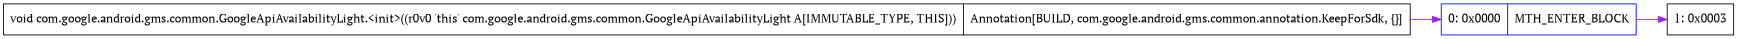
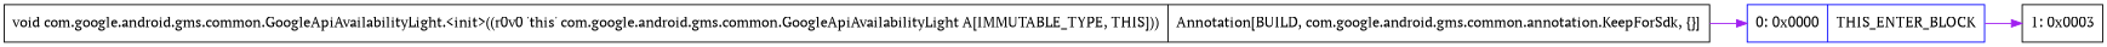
  digraph {
    rankdir=LR
    fontname="PT Serif"
    node [color=black shape=record fontname="PT Serif"]
    edge [color=purple style=solid fontname="PT Serif"]
-   n1 [color=blue label="{0\:\ 0x0000|MTH_ENTER_BLOCK\l}"]
+   n1 [color=blue label="{0\:\ 0x0000|THIS_ENTER_BLOCK\l}"]
    n2 [label="{1\:\ 0x0003}"]
    n3 [label="{void com.google.android.gms.common.GoogleApiAvailabilityLight.\<init\>((r0v0 'this' com.google.android.gms.common.GoogleApiAvailabilityLight A[IMMUTABLE_TYPE, THIS]))  | Annotation[BUILD, com.google.android.gms.common.annotation.KeepForSdk, \{\}]\l}"]
    subgraph cluster_1 {
      label="R(0)"
    }
    n1 -> n2
    n3 -> n1
  }
